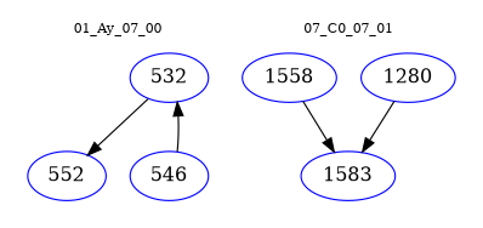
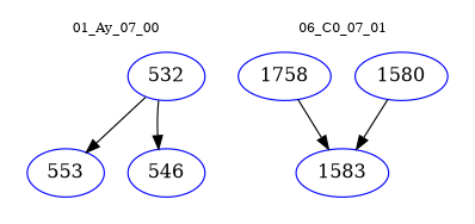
  digraph {
    node [color=blue]
    edge [color=black]
-   n1 [label=552]
+   n1 [label=553]
    n2 [label=532]
    n3 [label=546]
-   n4 [label=1280]
-   n5 [label=1558]
+   n4 [label=1580]
+   n5 [label=1758]
    n6 [label=1583]
    subgraph cluster_1 {
      color=white
      fontsize=10
      label="01_Ay_07_00"
      n1
      n2
      n3
    }
    subgraph cluster_2 {
      color=white
      fontsize=10
-     label="07_C0_07_01"
+     label="06_C0_07_01"
      n4
      n5
      n6
    }
    n2 -> n1
-   n3 -> n2
+   n2 -> n3
    n4 -> n6
    n5 -> n6
  }
